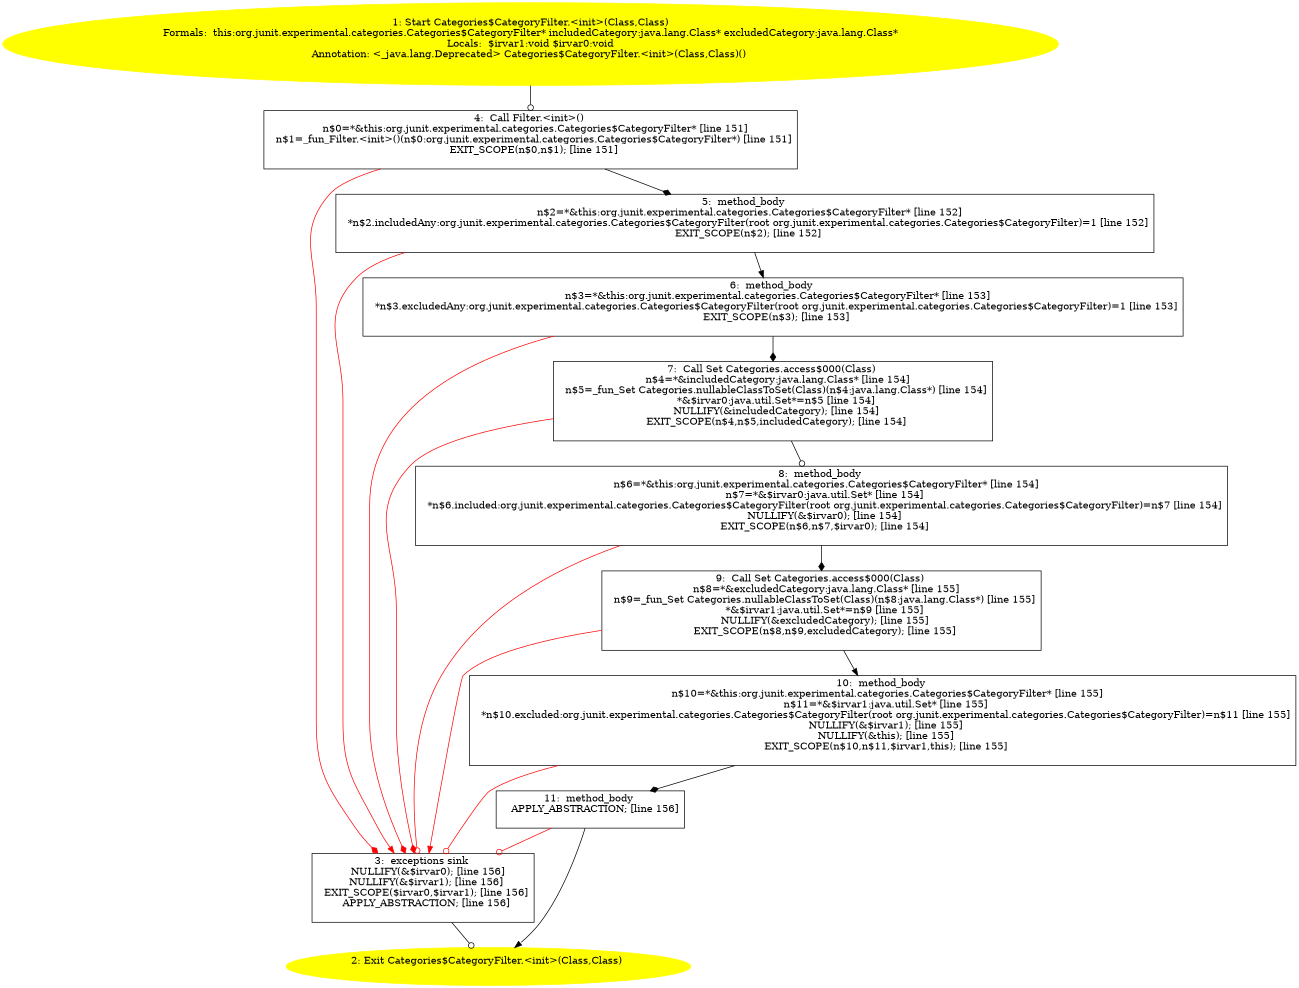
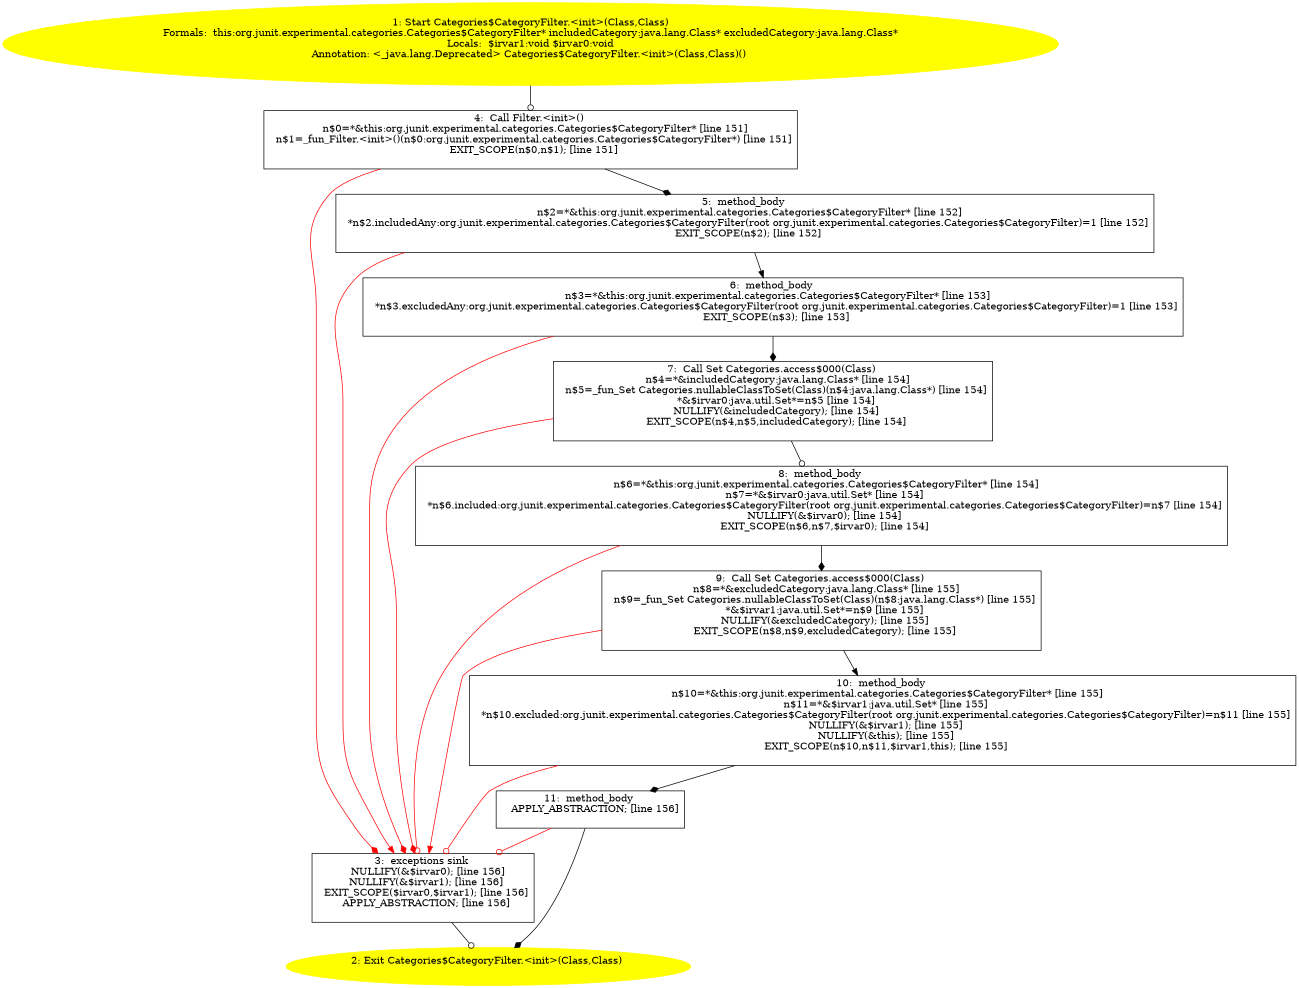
  digraph {
    node [shape=box]
    edge [arrowhead=diamond]
    n1 [color=yellow label="1: Start Categories$CategoryFilter.<init>(Class,Class)\nFormals:  this:org.junit.experimental.categories.Categories$CategoryFilter* includedCategory:java.lang.Class* excludedCategory:java.lang.Class*\nLocals:  $irvar1:void $irvar0:void\nAnnotation: <_java.lang.Deprecated> Categories$CategoryFilter.<init>(Class,Class)() \n  " style=filled shape=""]
    n2 [label="4:  Call Filter.<init>() \n   n$0=*&this:org.junit.experimental.categories.Categories$CategoryFilter* [line 151]\n  n$1=_fun_Filter.<init>()(n$0:org.junit.experimental.categories.Categories$CategoryFilter*) [line 151]\n  EXIT_SCOPE(n$0,n$1); [line 151]\n "]
    n3 [label="3:  exceptions sink \n   NULLIFY(&$irvar0); [line 156]\n  NULLIFY(&$irvar1); [line 156]\n  EXIT_SCOPE($irvar0,$irvar1); [line 156]\n  APPLY_ABSTRACTION; [line 156]\n "]
    n4 [label="5:  method_body \n   n$2=*&this:org.junit.experimental.categories.Categories$CategoryFilter* [line 152]\n  *n$2.includedAny:org.junit.experimental.categories.Categories$CategoryFilter(root org.junit.experimental.categories.Categories$CategoryFilter)=1 [line 152]\n  EXIT_SCOPE(n$2); [line 152]\n "]
    n5 [color=yellow label="2: Exit Categories$CategoryFilter.<init>(Class,Class) \n  " style=filled shape=""]
    n6 [label="6:  method_body \n   n$3=*&this:org.junit.experimental.categories.Categories$CategoryFilter* [line 153]\n  *n$3.excludedAny:org.junit.experimental.categories.Categories$CategoryFilter(root org.junit.experimental.categories.Categories$CategoryFilter)=1 [line 153]\n  EXIT_SCOPE(n$3); [line 153]\n "]
    n7 [label="7:  Call Set Categories.access$000(Class) \n   n$4=*&includedCategory:java.lang.Class* [line 154]\n  n$5=_fun_Set Categories.nullableClassToSet(Class)(n$4:java.lang.Class*) [line 154]\n  *&$irvar0:java.util.Set*=n$5 [line 154]\n  NULLIFY(&includedCategory); [line 154]\n  EXIT_SCOPE(n$4,n$5,includedCategory); [line 154]\n "]
    n8 [label="8:  method_body \n   n$6=*&this:org.junit.experimental.categories.Categories$CategoryFilter* [line 154]\n  n$7=*&$irvar0:java.util.Set* [line 154]\n  *n$6.included:org.junit.experimental.categories.Categories$CategoryFilter(root org.junit.experimental.categories.Categories$CategoryFilter)=n$7 [line 154]\n  NULLIFY(&$irvar0); [line 154]\n  EXIT_SCOPE(n$6,n$7,$irvar0); [line 154]\n "]
    n9 [label="9:  Call Set Categories.access$000(Class) \n   n$8=*&excludedCategory:java.lang.Class* [line 155]\n  n$9=_fun_Set Categories.nullableClassToSet(Class)(n$8:java.lang.Class*) [line 155]\n  *&$irvar1:java.util.Set*=n$9 [line 155]\n  NULLIFY(&excludedCategory); [line 155]\n  EXIT_SCOPE(n$8,n$9,excludedCategory); [line 155]\n "]
    n10 [label="10:  method_body \n   n$10=*&this:org.junit.experimental.categories.Categories$CategoryFilter* [line 155]\n  n$11=*&$irvar1:java.util.Set* [line 155]\n  *n$10.excluded:org.junit.experimental.categories.Categories$CategoryFilter(root org.junit.experimental.categories.Categories$CategoryFilter)=n$11 [line 155]\n  NULLIFY(&$irvar1); [line 155]\n  NULLIFY(&this); [line 155]\n  EXIT_SCOPE(n$10,n$11,$irvar1,this); [line 155]\n "]
    n11 [label="11:  method_body \n   APPLY_ABSTRACTION; [line 156]\n "]
    n1 -> n2 [arrowhead=odot]
    n2 -> n3 [color=red]
    n2 -> n4
    n3 -> n5 [arrowhead=odot]
    n4 -> n3 [color=red arrowhead=normal]
    n4 -> n6 [arrowhead=normal]
    n6 -> n3 [color=red]
    n6 -> n7
    n7 -> n3 [color=red]
    n7 -> n8 [arrowhead=odot]
    n8 -> n3 [color=red arrowhead=odot]
    n8 -> n9
    n9 -> n3 [color=red arrowhead=normal]
    n9 -> n10 [arrowhead=normal]
    n10 -> n3 [color=red arrowhead=odot]
    n10 -> n11
    n11 -> n3 [color=red arrowhead=odot]
-   n11 -> n5 [arrowhead=normal]
+   n11 -> n5
  }
